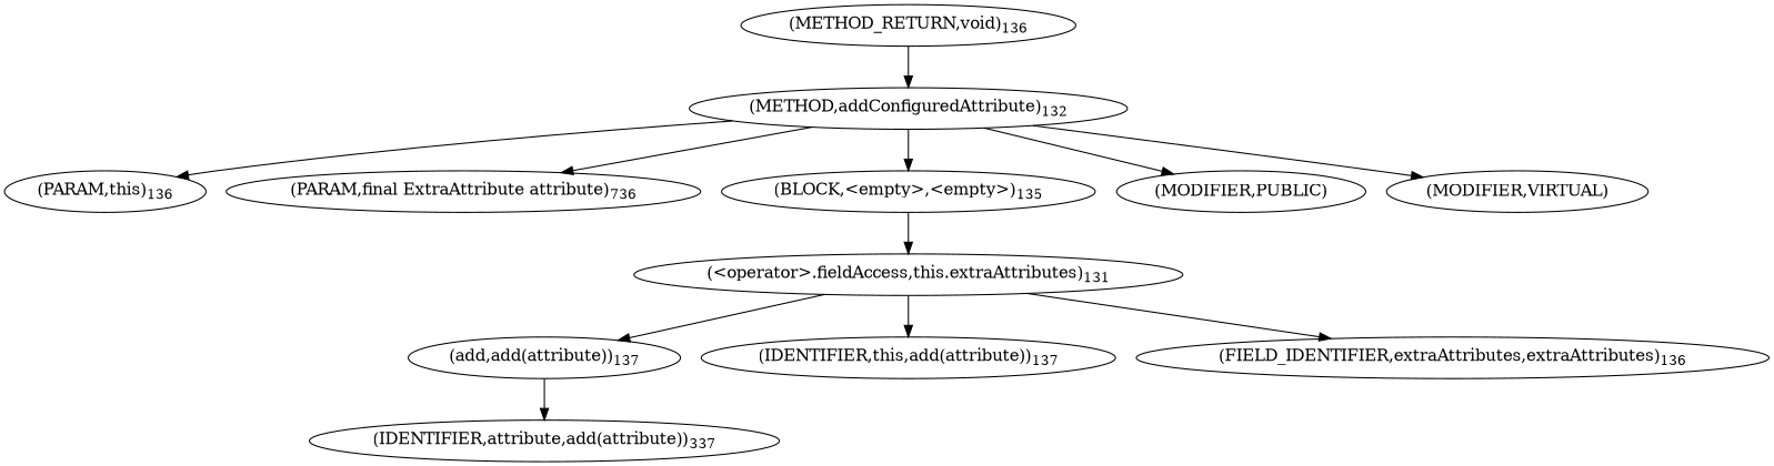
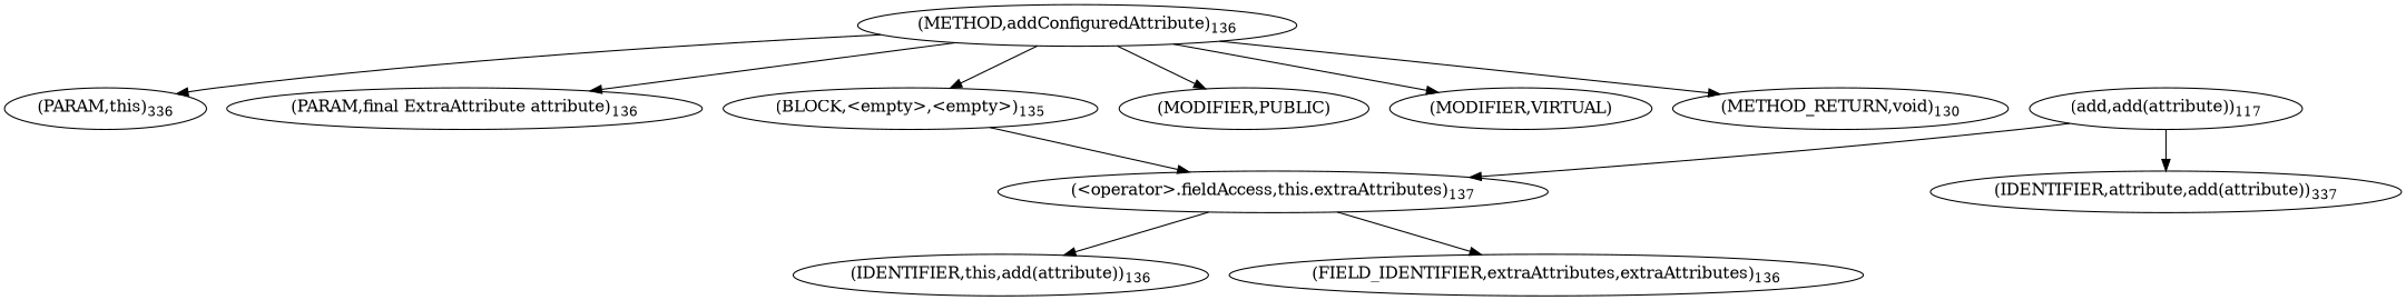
  digraph {
-   n1 [label=<(METHOD,addConfiguredAttribute)<SUB>132</SUB>>]
-   n2 [label=<(PARAM,this)<SUB>136</SUB>>]
-   n3 [label=<(PARAM,final ExtraAttribute attribute)<SUB>736</SUB>>]
+   n1 [label=<(METHOD,addConfiguredAttribute)<SUB>136</SUB>>]
+   n2 [label=<(PARAM,this)<SUB>336</SUB>>]
+   n3 [label=<(PARAM,final ExtraAttribute attribute)<SUB>136</SUB>>]
    n4 [label=<(BLOCK,&lt;empty&gt;,&lt;empty&gt;)<SUB>135</SUB>>]
    n5 [label=<(MODIFIER,PUBLIC)>]
    n6 [label=<(MODIFIER,VIRTUAL)>]
-   n7 [label=<(METHOD_RETURN,void)<SUB>136</SUB>>]
-   n8 [label=<(&lt;operator&gt;.fieldAccess,this.extraAttributes)<SUB>131</SUB>>]
-   n9 [label=<(add,add(attribute))<SUB>137</SUB>>]
+   n7 [label=<(METHOD_RETURN,void)<SUB>130</SUB>>]
+   n8 [label=<(&lt;operator&gt;.fieldAccess,this.extraAttributes)<SUB>137</SUB>>]
+   n9 [label=<(add,add(attribute))<SUB>117</SUB>>]
    n10 [label=<(IDENTIFIER,attribute,add(attribute))<SUB>337</SUB>>]
-   n11 [label=<(IDENTIFIER,this,add(attribute))<SUB>137</SUB>>]
+   n11 [label=<(IDENTIFIER,this,add(attribute))<SUB>136</SUB>>]
    n12 [label=<(FIELD_IDENTIFIER,extraAttributes,extraAttributes)<SUB>136</SUB>>]
    n1 -> n2
    n1 -> n3
    n1 -> n4
    n1 -> n5
    n1 -> n6
-   n7 -> n1
+   n1 -> n7
    n4 -> n8
    n8 -> n11
    n8 -> n12
-   n8 -> n9
+   n9 -> n8
    n9 -> n10
  }
